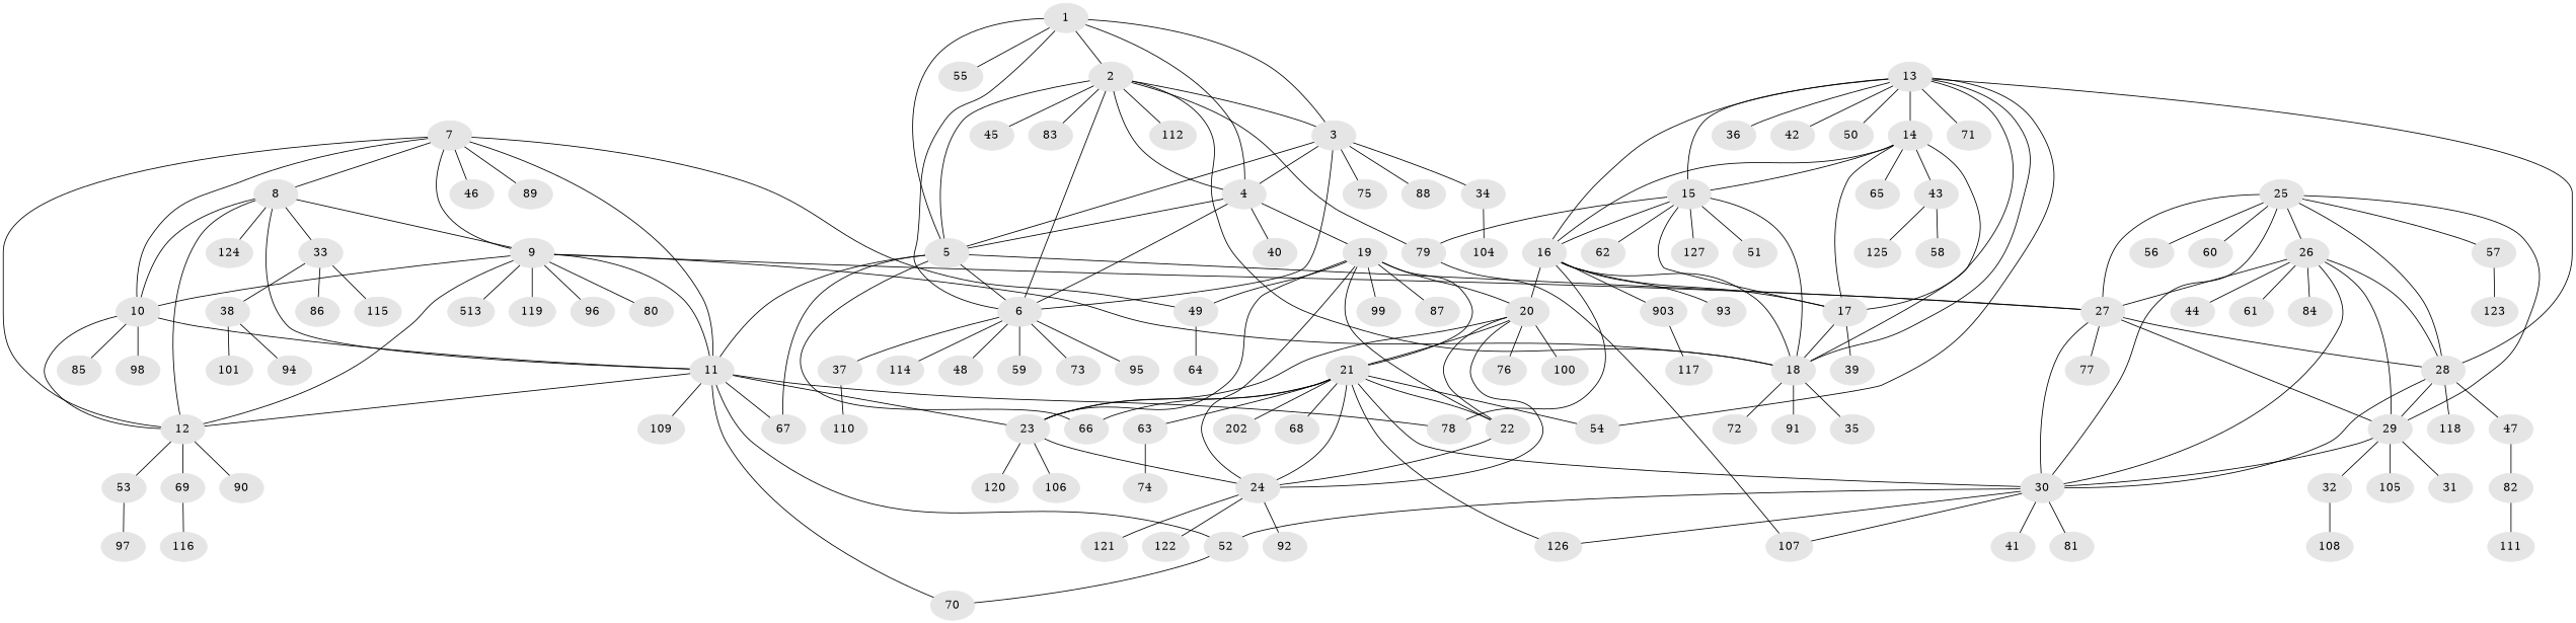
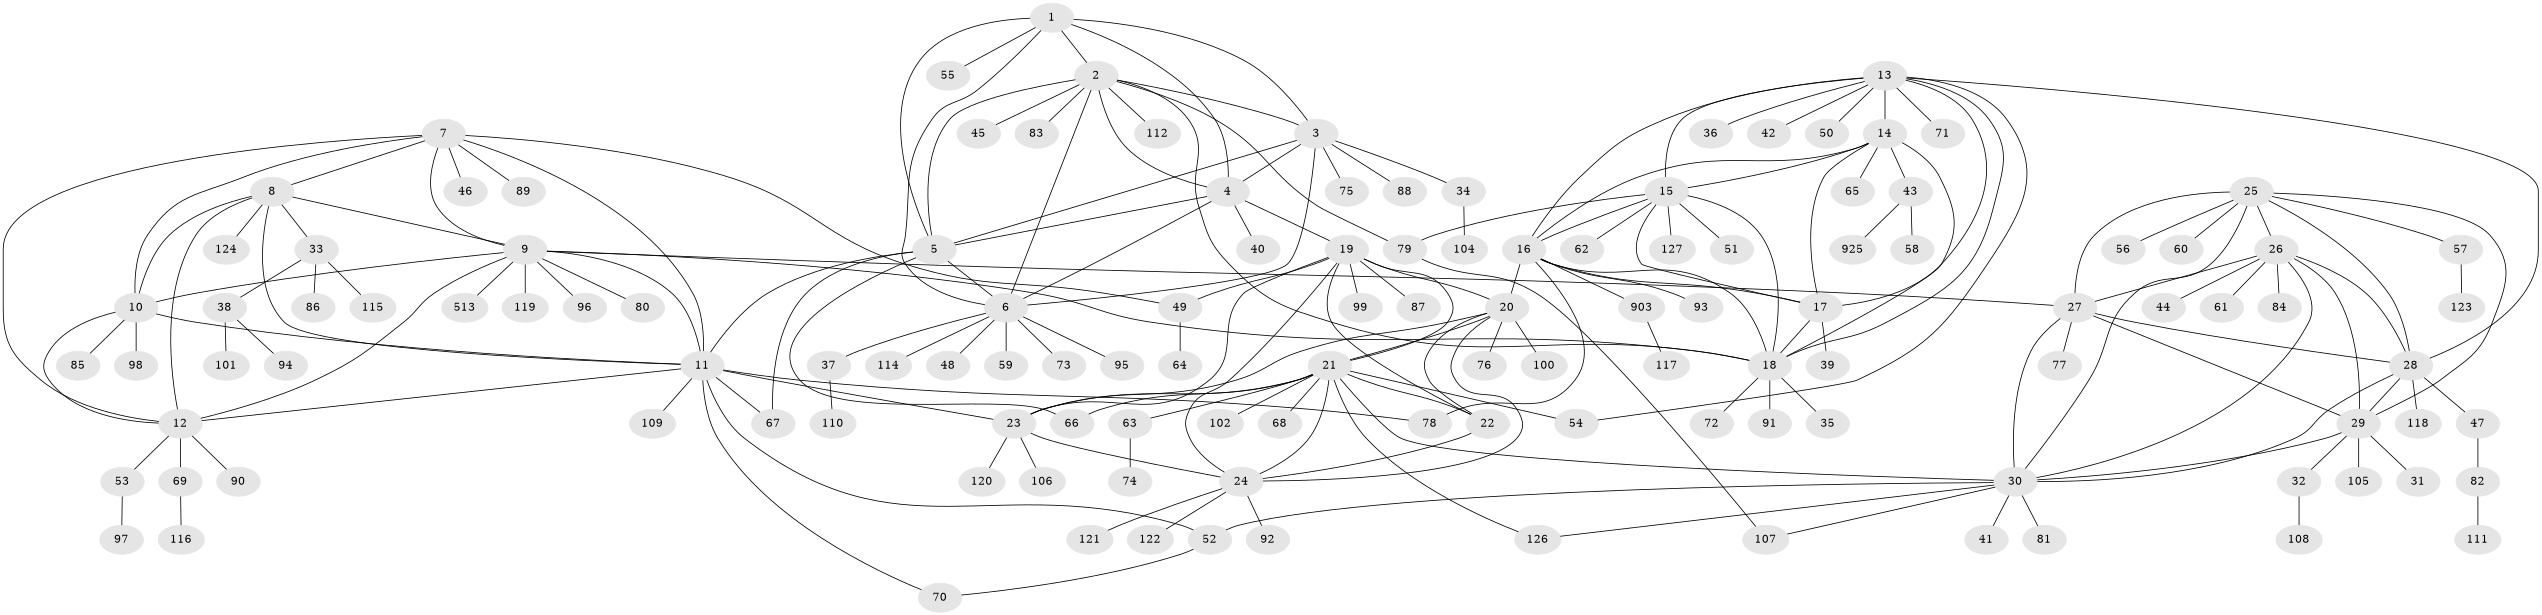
  graph {
    node [color=gray90 style=filled]
    1
    2
    3
    4
    5
    6
    55
    18
    45
    79
    83
    112
    34
    75
    88
    19
    40
    11
    27
    66
    67
    37
    48
    59
    73
    95
    114
    35
    72
    91
    107
    104
    49
    23
    20
    21
    22
    24
    87
    99
    12
    52
    70
    78
    109
    28
    30
    29
    77
    110
    7
    8
    9
    10
    46
    89
    33
    124
    80
    96
    n61 [label=513]
    119
    85
    98
    53
    69
    90
    64
    38
    86
    115
    106
    120
    97
    116
    13
    14
    15
    16
    17
    36
    42
    50
    54
    71
    43
    65
    51
    62
    127
    93
    n92 [label=903]
    39
    47
    118
    58
-   125
+   125 [label=925]
    76
    100
    117
    63
    68
-   102 [label=202]
+   102
    126
    92
    121
    122
    41
    81
    74
    25
    26
    56
    57
    60
    44
    61
    84
    31
    32
    105
    123
    82
    108
    94
    101
    111
    1 -- 2
    1 -- 3
    1 -- 4
    1 -- 5
    1 -- 6
    1 -- 55
    2 -- 3
    2 -- 4
    2 -- 5
    2 -- 6
    2 -- 18
    2 -- 45
    2 -- 79
    2 -- 83
    2 -- 112
    3 -- 4
    3 -- 5
    3 -- 6
    3 -- 34
    3 -- 75
    3 -- 88
    4 -- 5
    4 -- 6
    4 -- 19
    4 -- 40
    5 -- 6
    5 -- 11
-   5 -- 27
    5 -- 66
    5 -- 67
    6 -- 37
    6 -- 48
    6 -- 59
    6 -- 73
    6 -- 95
    6 -- 114
    18 -- 35
    18 -- 72
    18 -- 91
    79 -- 107
    34 -- 104
    19 -- 49
    19 -- 23
    19 -- 20
    19 -- 21
    19 -- 22
    19 -- 24
    19 -- 87
    19 -- 99
    11 -- 67
    11 -- 23
    11 -- 12
    11 -- 52
    11 -- 70
    11 -- 78
    11 -- 109
    27 -- 28
    27 -- 30
    27 -- 29
    27 -- 77
    37 -- 110
    49 -- 64
    23 -- 24
    23 -- 106
    23 -- 120
    20 -- 23
    20 -- 21
    20 -- 22
    20 -- 24
    20 -- 76
    20 -- 100
    21 -- 66
    21 -- 23
    21 -- 22
    21 -- 24
    21 -- 30
    21 -- 54
    21 -- 63
    21 -- 68
    21 -- 102
    21 -- 126
    22 -- 24
    24 -- 92
    24 -- 121
    24 -- 122
    12 -- 53
    12 -- 69
    12 -- 90
    52 -- 70
    28 -- 30
    28 -- 29
    28 -- 47
    28 -- 118
    30 -- 107
    30 -- 52
    30 -- 126
    30 -- 41
    30 -- 81
    29 -- 30
    29 -- 31
    29 -- 32
    29 -- 105
    7 -- 11
    7 -- 49
    7 -- 12
    7 -- 8
    7 -- 9
    7 -- 10
    7 -- 46
    7 -- 89
    8 -- 11
    8 -- 12
    8 -- 9
    8 -- 10
    8 -- 33
    8 -- 124
    9 -- 18
    9 -- 11
    9 -- 27
    9 -- 12
    9 -- 10
    9 -- 80
    9 -- 96
    9 -- n61
    9 -- 119
    10 -- 11
    10 -- 12
    10 -- 85
    10 -- 98
    33 -- 38
    33 -- 86
    33 -- 115
    53 -- 97
    69 -- 116
    38 -- 94
    38 -- 101
    13 -- 18
    13 -- 28
    13 -- 14
    13 -- 15
    13 -- 16
    13 -- 17
    13 -- 36
    13 -- 42
    13 -- 50
    13 -- 54
    13 -- 71
    14 -- 18
    14 -- 15
    14 -- 16
    14 -- 17
    14 -- 43
    14 -- 65
    15 -- 18
    15 -- 79
    15 -- 16
    15 -- 17
    15 -- 51
    15 -- 62
    15 -- 127
    16 -- 18
    16 -- 20
    16 -- 78
    16 -- 17
    16 -- 93
    16 -- n92
    17 -- 18
    17 -- 39
    43 -- 58
    43 -- 125
    n92 -- 117
    47 -- 82
    63 -- 74
    25 -- 27
    25 -- 28
    25 -- 30
    25 -- 29
    25 -- 26
    25 -- 56
    25 -- 57
    25 -- 60
    26 -- 27
    26 -- 28
    26 -- 30
    26 -- 29
    26 -- 44
    26 -- 61
    26 -- 84
    57 -- 123
    32 -- 108
    82 -- 111
  }
